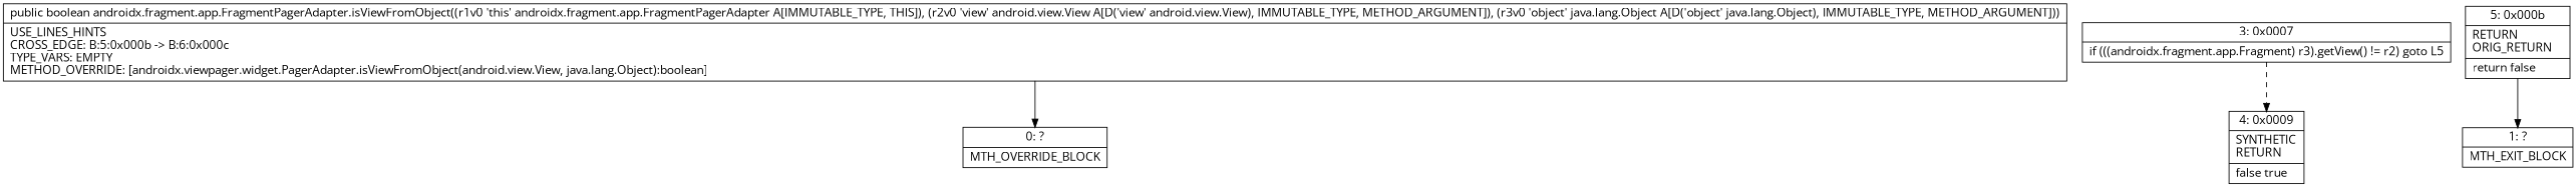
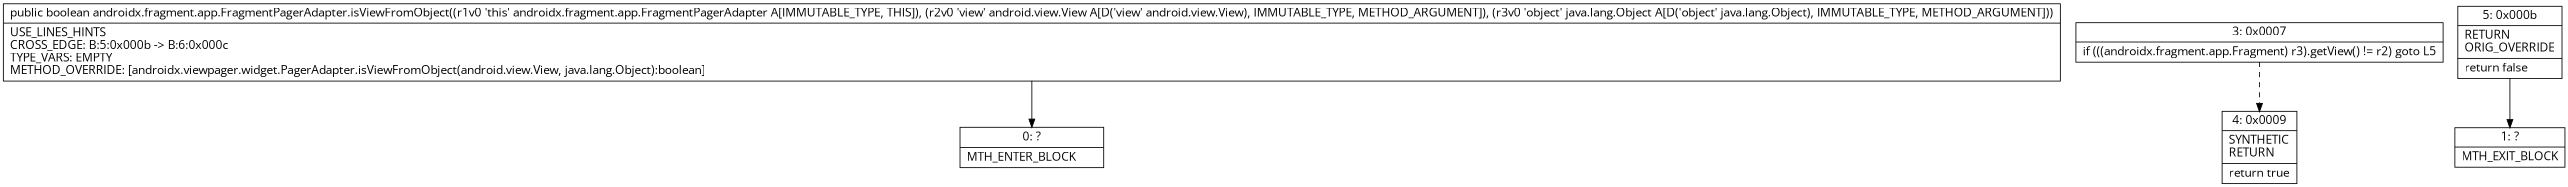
  digraph {
    fontname="Open Sans"
    node [fontname="Open Sans" shape=record]
    edge [fontname="Open Sans"]
-   n1 [label="{0\:\ ?|MTH_OVERRIDE_BLOCK\l}"]
+   n1 [label="{0\:\ ?|MTH_ENTER_BLOCK\l}"]
    n2 [label="{3\:\ 0x0007|if (((androidx.fragment.app.Fragment) r3).getView() != r2) goto L5\l}"]
-   n3 [label="{4\:\ 0x0009|SYNTHETIC\lRETURN\l|false true\l}"]
-   n4 [label="{5\:\ 0x000b|RETURN\lORIG_RETURN\l|return false\l}"]
+   n3 [label="{4\:\ 0x0009|SYNTHETIC\lRETURN\l|return true\l}"]
+   n4 [label="{5\:\ 0x000b|RETURN\lORIG_OVERRIDE\l|return false\l}"]
    n5 [label="{1\:\ ?|MTH_EXIT_BLOCK\l}"]
    n6 [label="{public boolean androidx.fragment.app.FragmentPagerAdapter.isViewFromObject((r1v0 'this' androidx.fragment.app.FragmentPagerAdapter A[IMMUTABLE_TYPE, THIS]), (r2v0 'view' android.view.View A[D('view' android.view.View), IMMUTABLE_TYPE, METHOD_ARGUMENT]), (r3v0 'object' java.lang.Object A[D('object' java.lang.Object), IMMUTABLE_TYPE, METHOD_ARGUMENT]))  | USE_LINES_HINTS\lCROSS_EDGE: B:5:0x000b \-\> B:6:0x000c\lTYPE_VARS: EMPTY\lMETHOD_OVERRIDE: [androidx.viewpager.widget.PagerAdapter.isViewFromObject(android.view.View, java.lang.Object):boolean]\l}"]
    n2 -> n3 [style=dashed]
    n4 -> n5
    n6 -> n1
  }
